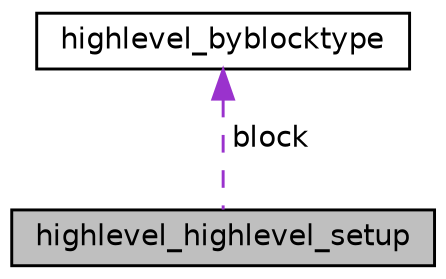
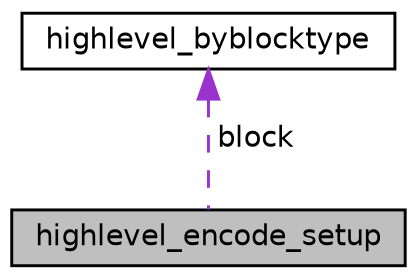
  digraph {
    node [color=black fontname=Helvetica fontsize=10 shape=record style=filled]
-   n1 [fillcolor=grey75 fontcolor=black height=0.2 label=highlevel_highlevel_setup width=0.4]
+   n1 [fillcolor=grey75 fontcolor=black height=0.2 label=highlevel_encode_setup width=0.4]
    n2 [fillcolor=white height=0.2 label=highlevel_byblocktype width=0.4]
    n2 -> n1 [color=darkorchid3 dir=back fontname=Helvetica fontsize=10 label=" block" labelfontname=Helvetica labelfontsize=10 style=dashed]
  }
